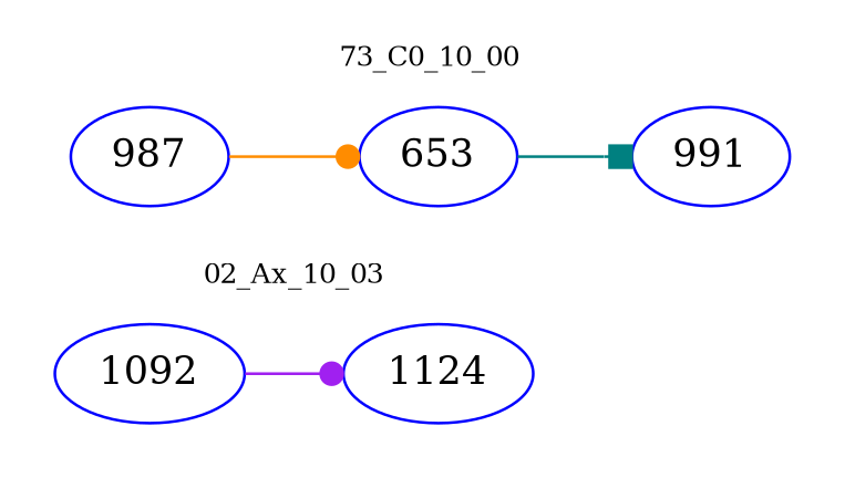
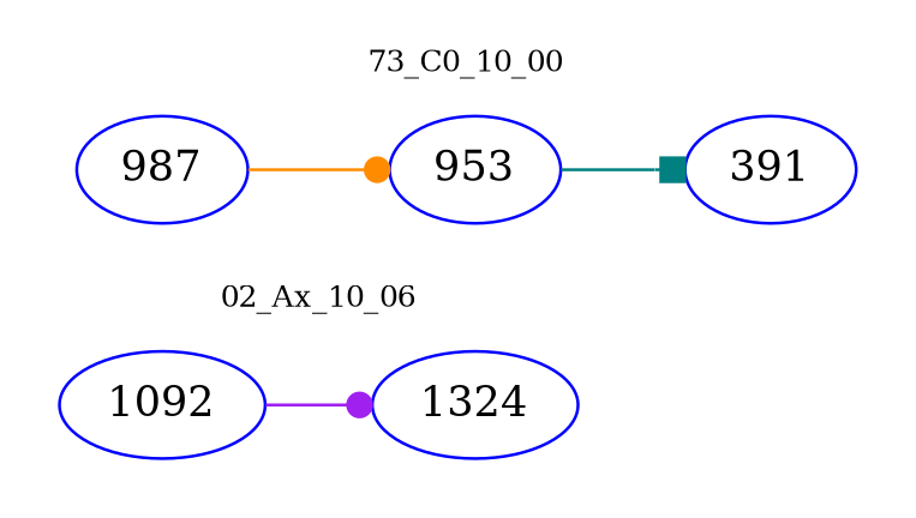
  digraph {
    rankdir=LR
    node [color=blue]
    edge [arrowhead=dot]
    n1 [label=1092]
-   n2 [label=1124]
+   n2 [label=1324]
    n3 [label=987]
-   n4 [label=653]
-   n5 [label=991]
+   n4 [label=953]
+   n5 [label=391]
    subgraph cluster_1 {
      color=white
      fontsize=10
-     label="02_Ax_10_03"
+     label="02_Ax_10_06"
      n1
      n2
    }
    subgraph cluster_2 {
      color=white
      fontsize=10
      label="73_C0_10_00"
      n3
      n4
      n5
    }
    n1 -> n2 [color=purple]
    n3 -> n4 [color=darkorange]
    n4 -> n5 [arrowhead=box color=teal]
  }
